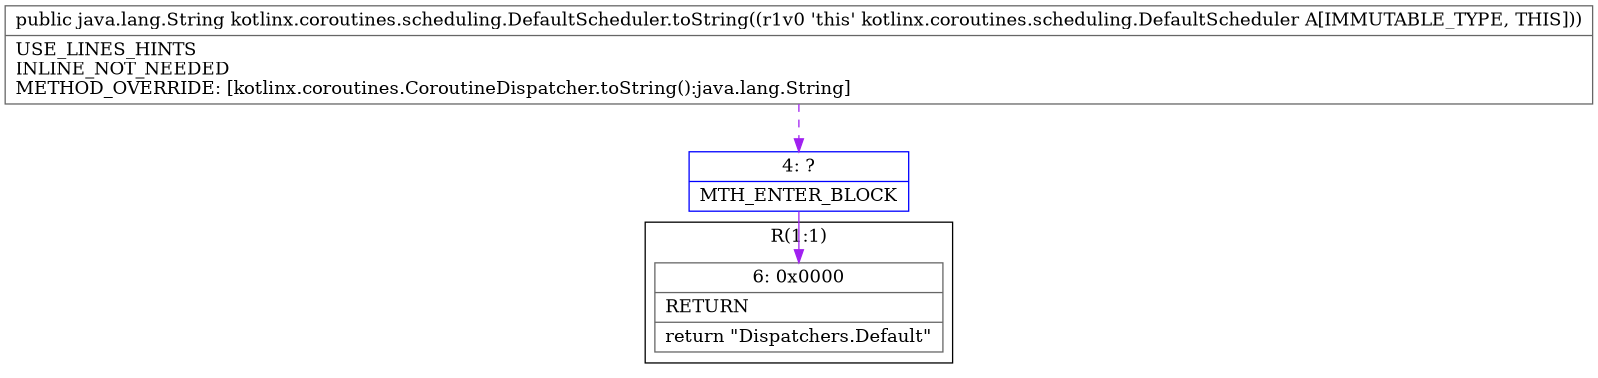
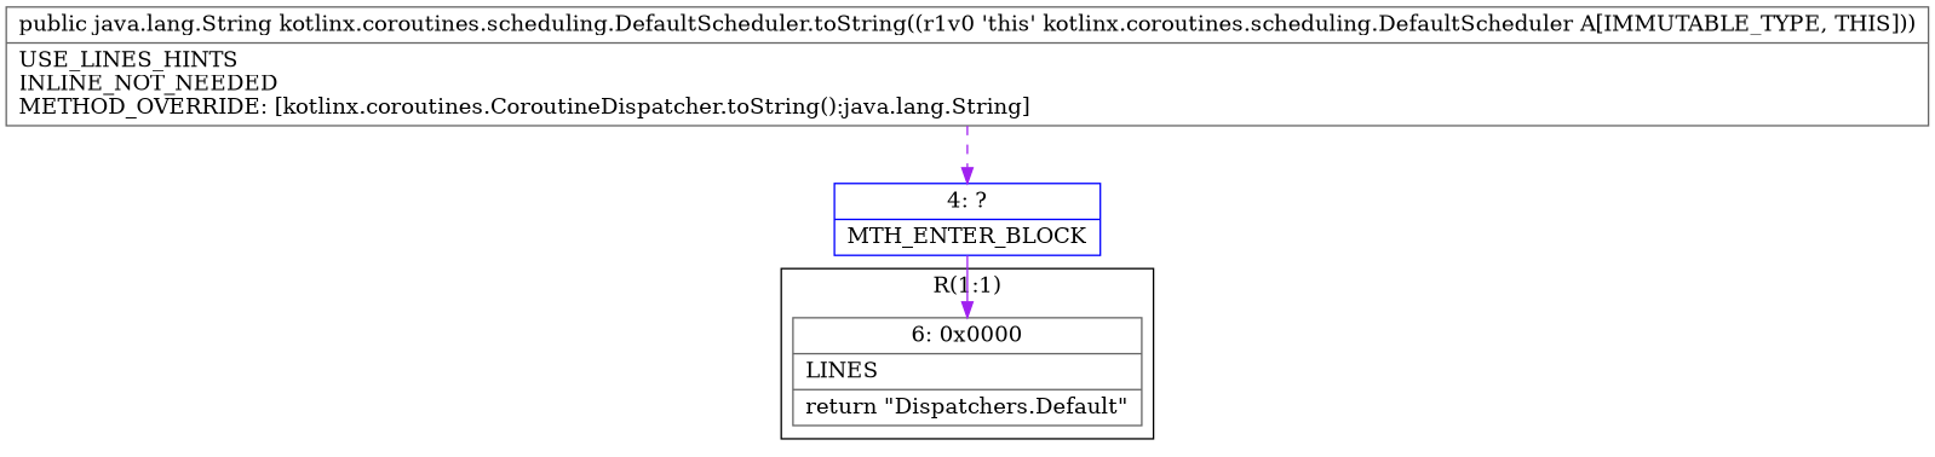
  digraph {
    node [color=gray40 shape=record]
    edge [color=purple]
-   n1 [label="{6\:\ 0x0000|RETURN\l|return \"Dispatchers.Default\"\l}"]
+   n1 [label="{6\:\ 0x0000|LINES\l|return \"Dispatchers.Default\"\l}"]
    n2 [color=blue label="{4\:\ ?|MTH_ENTER_BLOCK\l}"]
    n3 [label="{public java.lang.String kotlinx.coroutines.scheduling.DefaultScheduler.toString((r1v0 'this' kotlinx.coroutines.scheduling.DefaultScheduler A[IMMUTABLE_TYPE, THIS]))  | USE_LINES_HINTS\lINLINE_NOT_NEEDED\lMETHOD_OVERRIDE: [kotlinx.coroutines.CoroutineDispatcher.toString():java.lang.String]\l}"]
    subgraph cluster_1 {
      label="R(1:1)"
      n1
    }
    n2 -> n1 [style=solid]
    n3 -> n2 [style=dashed]
  }
